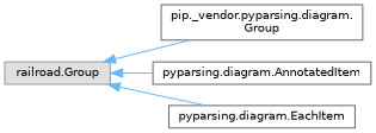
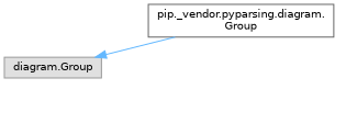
  digraph {
    rankdir=LR
    node [color=grey40 fillcolor=white fontname=Helvetica fontsize=10 shape=box style=filled]
    edge [color=steelblue1 dir=back fontname=Helvetica fontsize=10 labelfontname=Helvetica labelfontsize=10 style=solid]
-   n1 [color=grey60 fillcolor="#E0E0E0" height=0.2 label="railroad.Group" width=0.4]
+   n1 [color=grey60 fillcolor="#E0E0E0" height=0.2 label="diagram.Group" width=0.4]
    n2 [height=0.2 label="pip._vendor.pyparsing.diagram.\lGroup" width=0.4]
-   n3 [height=0.2 label="pyparsing.diagram.AnnotatedItem" width=0.4]
-   n4 [height=0.2 label="pyparsing.diagram.EachItem" width=0.4]
    n1 -> n2
-   n1 -> n3
-   n1 -> n4
  }
